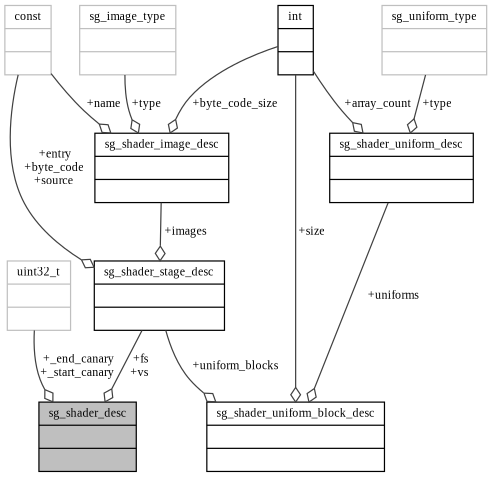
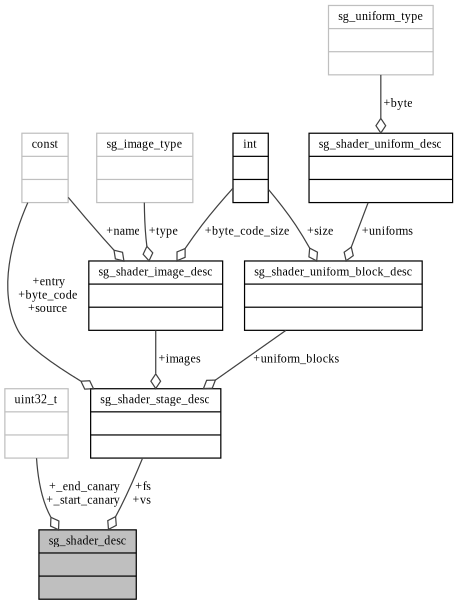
  digraph {
    fontname="Liberation Serif"
    node [color=black fontname="Liberation Serif" fontsize=10 shape=record]
    edge [arrowhead=odiamond color=grey25 fontname="Liberation Serif" fontsize=10 labelfontname=Helvetica labelfontsize=10 style=solid]
    n1 [fillcolor=grey75 fontcolor=black height=0.2 label="{sg_shader_desc\n||}" style=filled width=0.4]
    n2 [color=grey75 height=0.2 label="{uint32_t\n||}" width=0.4]
    n3 [height=0.2 label="{sg_shader_stage_desc\n||}" width=0.4]
    n4 [height=0.2 label="{sg_shader_image_desc\n||}" width=0.4]
    n5 [color=grey75 height=0.2 label="{sg_image_type\n||}" width=0.4]
    n6 [color=grey75 height=0.2 label="{const\n||}" width=0.4]
    n7 [height=0.2 label="{sg_shader_uniform_desc\n||}" width=0.4]
    n8 [height=0.2 label="{sg_shader_uniform_block_desc\n||}" width=0.4]
    n9 [height=0.2 label="{int\n||}" width=0.4]
    n10 [color=grey75 height=0.2 label="{sg_uniform_type\n||}" width=0.4]
    n2 -> n1 [label=" +_end_canary\n+_start_canary"]
    n3 -> n1 [label=" +fs\n+vs"]
    n4 -> n3 [label=" +images"]
    n5 -> n4 [label=" +type"]
    n6 -> n3 [label=" +entry\n+byte_code\n+source"]
    n6 -> n4 [label=" +name"]
    n7 -> n8 [label=" +uniforms"]
-   n3 -> n8 [label=" +uniform_blocks"]
+   n8 -> n3 [label=" +uniform_blocks"]
    n9 -> n4 [label=" +byte_code_size"]
-   n9 -> n7 [label=" +array_count"]
    n9 -> n8 [label=" +size"]
-   n10 -> n7 [label=" +type"]
+   n10 -> n7 [label=" +byte"]
  }
